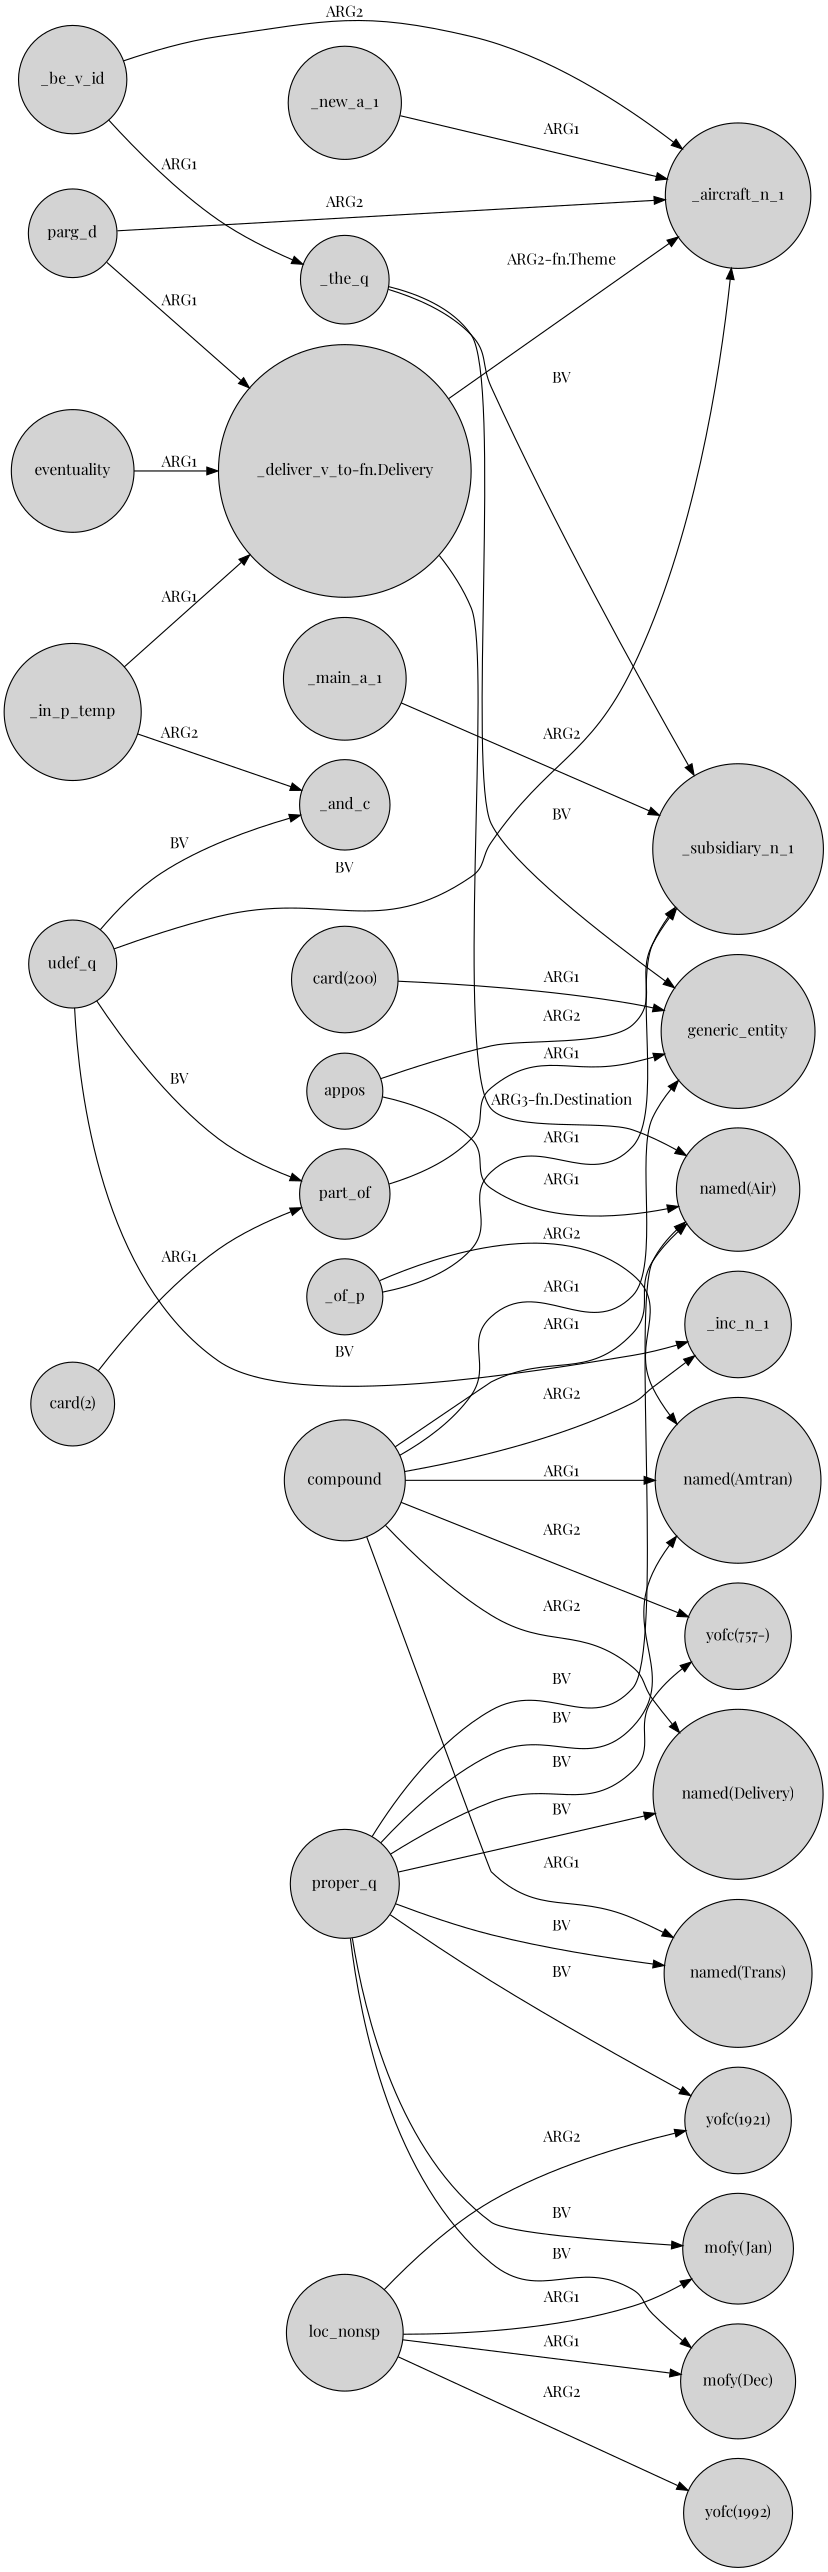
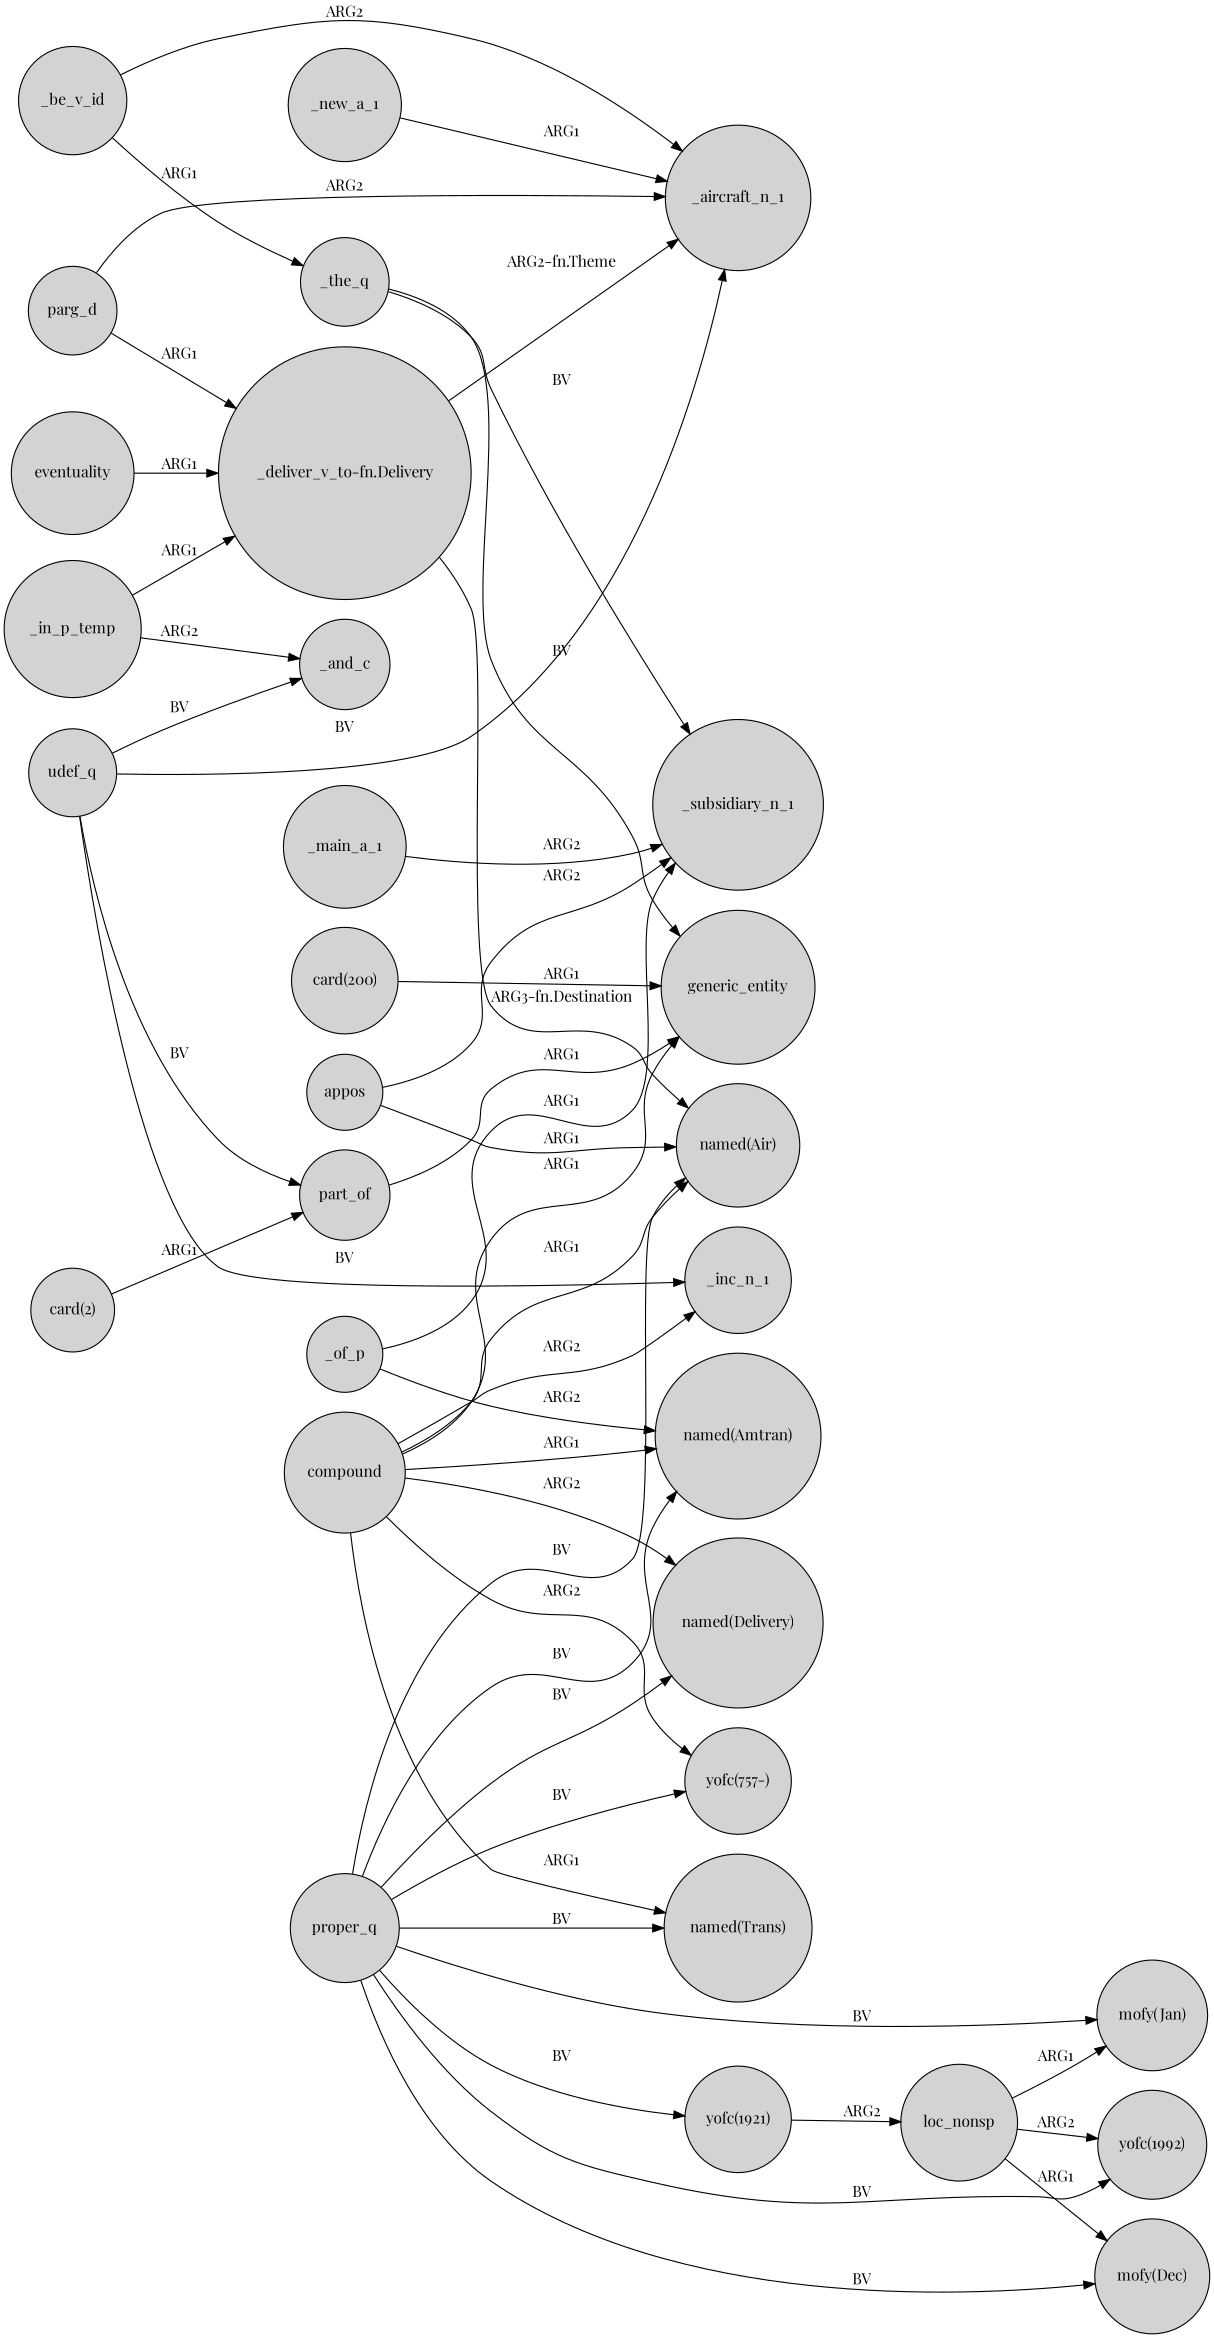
  digraph {
    fontname="Playfair Display"
    rankdir=LR
    node [fontname="Playfair Display" shape=circle style=filled]
    edge [fontname="Playfair Display"]
    _be_v_id
    _aircraft_n_1
    _the_q
    part_of
    generic_entity
    _subsidiary_n_1
    compound
    _inc_n_1
    n9 [label="named(Delivery)"]
    "named(Air)"
    "named(Trans)"
    "named(Amtran)"
    "yofc(757-)"
    _of_p
    udef_q
    _and_c
    appos
    n18 [label="yofc(1921)"]
    loc_nonsp
    "mofy(Dec)"
    "yofc(1992)"
    "mofy(Jan)"
    proper_q
    "card(2)"
    parg_d
    "_deliver_v_to-fn.Delivery"
    "card(200)"
    _in_p_temp
    _new_a_1
    _main_a_1
    eventuality
    _be_v_id -> _aircraft_n_1 [label=ARG2]
    _be_v_id -> _the_q [label=ARG1]
    _the_q -> generic_entity [label=BV]
    _the_q -> _subsidiary_n_1 [label=BV]
    part_of -> generic_entity [label=ARG1]
    compound -> generic_entity [label=ARG1]
    compound -> _inc_n_1 [label=ARG2]
    compound -> n9 [label=ARG2]
    compound -> "named(Air)" [label=ARG1]
    compound -> "named(Trans)" [label=ARG1]
    compound -> "named(Amtran)" [label=ARG1]
    compound -> "yofc(757-)" [label=ARG2]
    _of_p -> _subsidiary_n_1 [label=ARG1]
    _of_p -> "named(Amtran)" [label=ARG2]
    udef_q -> _aircraft_n_1 [label=BV]
    udef_q -> part_of [label=BV]
    udef_q -> _inc_n_1 [label=BV]
    udef_q -> _and_c [label=BV]
    appos -> _subsidiary_n_1 [label=ARG2]
    appos -> "named(Air)" [label=ARG1]
-   loc_nonsp -> n18 [label=ARG2]
+   n18 -> loc_nonsp [label=ARG2]
    loc_nonsp -> "mofy(Dec)" [label=ARG1]
    loc_nonsp -> "yofc(1992)" [label=ARG2]
    loc_nonsp -> "mofy(Jan)" [label=ARG1]
    proper_q -> n9 [label=BV]
    proper_q -> "named(Air)" [label=BV]
    proper_q -> "named(Trans)" [label=BV]
    proper_q -> "named(Amtran)" [label=BV]
    proper_q -> "yofc(757-)" [label=BV]
    proper_q -> n18 [label=BV]
    proper_q -> "mofy(Dec)" [label=BV]
+   proper_q -> "yofc(1992)" [label=BV]
    proper_q -> "mofy(Jan)" [label=BV]
    "card(2)" -> part_of [label=ARG1]
    parg_d -> _aircraft_n_1 [label=ARG2]
    parg_d -> "_deliver_v_to-fn.Delivery" [label=ARG1]
    "_deliver_v_to-fn.Delivery" -> _aircraft_n_1 [label="ARG2-fn.Theme"]
    "_deliver_v_to-fn.Delivery" -> "named(Air)" [label="ARG3-fn.Destination"]
    "card(200)" -> generic_entity [label=ARG1]
    _in_p_temp -> _and_c [label=ARG2]
    _in_p_temp -> "_deliver_v_to-fn.Delivery" [label=ARG1]
    _new_a_1 -> _aircraft_n_1 [label=ARG1]
    _main_a_1 -> _subsidiary_n_1 [label=ARG2]
    eventuality -> "_deliver_v_to-fn.Delivery" [label=ARG1]
  }
